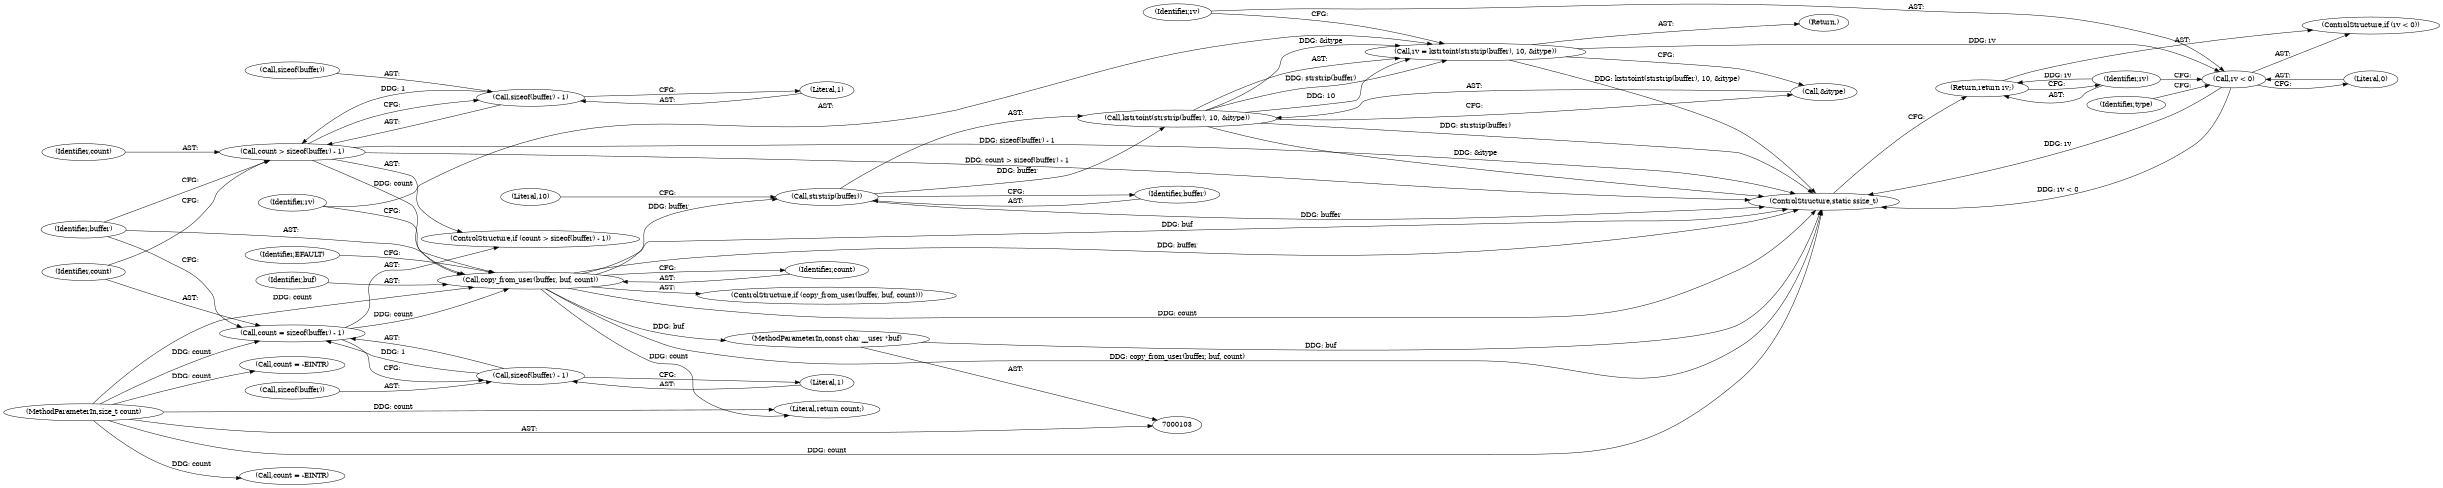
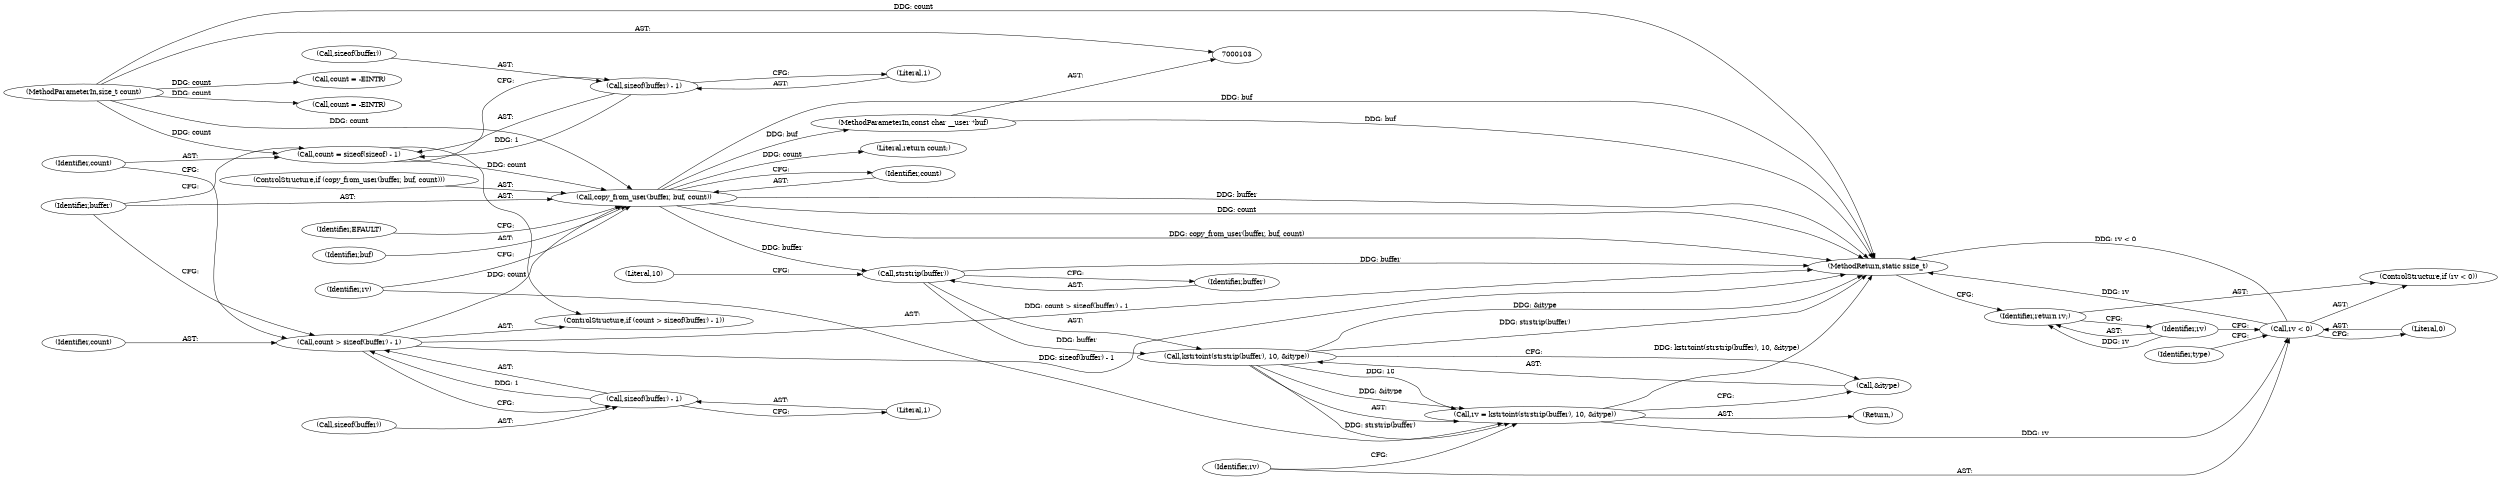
  digraph {
    rankdir=LR
    n1 [label="(Call,strstrip(buffer))"]
    n2 [label="(Call,kstrtoint(strstrip(buffer), 10, &itype))"]
-   n3 [label="(ControlStructure,static ssize_t)"]
+   n3 [label="(MethodReturn,static ssize_t)"]
    n4 [label="(Identifier,buffer)"]
    n5 [label="(Call,rv = kstrtoint(strstrip(buffer), 10, &itype))"]
    n6 [label="(Call,&itype)"]
-   n7 [label="(Return,return rv;)"]
+   n7 [label="(Identifier,return rv;)"]
    n8 [label="(Call,copy_from_user(buffer, buf, count))"]
    n9 [label="(ControlStructure,if (copy_from_user(buffer, buf, count)))"]
    n10 [label="(Literal,return count;)"]
    n11 [label="(Identifier,count)"]
    n12 [label="(MethodParameterIn,const char __user *buf)"]
    n13 [label=7000103]
-   n14 [label="(Call,count = sizeof(buffer) - 1)"]
+   n14 [label="(Call,count = sizeof(sizeof) - 1)"]
    n15 [label="(Call,sizeof(buffer) - 1)"]
    n16 [label="(ControlStructure,if (count > sizeof(buffer) - 1))"]
    n17 [label="(Literal,1)"]
    n18 [label="(MethodParameterIn,size_t count)"]
    n19 [label="(Call,count = -EINTR)"]
    n20 [label="(Call,count = -EINTR)"]
    n21 [label="(Call,count > sizeof(buffer) - 1)"]
    n22 [label="(Call,sizeof(buffer) - 1)"]
    n23 [label="(Literal,1)"]
    n24 [label="(Call,rv < 0)"]
    n25 [label="(Return,)"]
    n26 [label="(Literal,0)"]
    n27 [label="(ControlStructure,if (rv < 0))"]
    n28 [label="(Identifier,rv)"]
    n29 [label="(Identifier,EFAULT)"]
    n30 [label="(Literal,10)"]
    n31 [label="(Identifier,buf)"]
    n32 [label="(Identifier,rv)"]
    n33 [label="(Identifier,rv)"]
    n34 [label="(Identifier,buffer)"]
    n35 [label="(Call,sizeof(buffer))"]
    n36 [label="(Identifier,type)"]
    n37 [label="(Identifier,count)"]
    n38 [label="(Identifier,count)"]
    n39 [label="(Call,sizeof(buffer))"]
    n1 -> n2 [label="AST: "]
    n1 -> n2 [label="DDG: buffer"]
    n1 -> n3 [label="DDG: buffer"]
    n1 -> n4 [label="CFG: "]
    n2 -> n3 [label="DDG: &itype"]
    n2 -> n3 [label="DDG: strstrip(buffer)"]
    n2 -> n5 [label="AST: "]
    n2 -> n5 [label="DDG: strstrip(buffer)"]
    n2 -> n5 [label="DDG: 10"]
    n2 -> n5 [label="DDG: &itype"]
    n2 -> n6 [label="CFG: "]
    n3 -> n7 [label="CFG: "]
    n4 -> n1 [label="AST: "]
    n5 -> n3 [label="DDG: kstrtoint(strstrip(buffer), 10, &itype)"]
    n5 -> n6 [label="CFG: "]
    n5 -> n24 [label="DDG: rv"]
    n5 -> n25 [label="AST: "]
    n6 -> n2 [label="AST: "]
    n7 -> n27 [label="AST: "]
    n7 -> n28 [label="CFG: "]
    n8 -> n1 [label="DDG: buffer"]
    n8 -> n3 [label="DDG: count"]
    n8 -> n3 [label="DDG: copy_from_user(buffer, buf, count)"]
    n8 -> n3 [label="DDG: buf"]
    n8 -> n3 [label="DDG: buffer"]
-   n8 -> n9 [label="AST: "]
+   n9 -> n8 [label="AST: "]
    n8 -> n10 [label="DDG: count"]
    n8 -> n11 [label="CFG: "]
    n8 -> n12 [label="DDG: buf"]
    n11 -> n8 [label="AST: "]
    n12 -> n3 [label="DDG: buf"]
    n12 -> n13 [label="AST: "]
    n14 -> n8 [label="DDG: count"]
    n14 -> n15 [label="CFG: "]
    n14 -> n16 [label="AST: "]
    n15 -> n14 [label="AST: "]
    n15 -> n14 [label="DDG: 1"]
    n15 -> n17 [label="CFG: "]
    n17 -> n15 [label="AST: "]
    n18 -> n3 [label="DDG: count"]
    n18 -> n8 [label="DDG: count"]
-   n18 -> n10 [label="DDG: count"]
    n18 -> n13 [label="AST: "]
    n18 -> n14 [label="DDG: count"]
    n18 -> n19 [label="DDG: count"]
    n18 -> n20 [label="DDG: count"]
    n21 -> n3 [label="DDG: sizeof(buffer) - 1"]
    n21 -> n3 [label="DDG: count > sizeof(buffer) - 1"]
    n21 -> n8 [label="DDG: count"]
    n21 -> n16 [label="AST: "]
    n21 -> n22 [label="CFG: "]
    n22 -> n21 [label="AST: "]
    n22 -> n21 [label="DDG: 1"]
    n22 -> n23 [label="CFG: "]
    n23 -> n22 [label="AST: "]
    n24 -> n3 [label="DDG: rv < 0"]
    n24 -> n3 [label="DDG: rv"]
    n24 -> n26 [label="CFG: "]
    n24 -> n27 [label="AST: "]
    n26 -> n24 [label="AST: "]
    n28 -> n7 [label="AST: "]
    n28 -> n7 [label="DDG: rv"]
    n28 -> n24 [label="CFG: "]
    n29 -> n8 [label="CFG: "]
    n30 -> n1 [label="CFG: "]
    n31 -> n8 [label="AST: "]
    n32 -> n5 [label="AST: "]
    n32 -> n8 [label="CFG: "]
    n33 -> n5 [label="CFG: "]
    n33 -> n24 [label="AST: "]
    n34 -> n8 [label="AST: "]
    n34 -> n14 [label="CFG: "]
    n34 -> n21 [label="CFG: "]
    n35 -> n15 [label="AST: "]
    n36 -> n24 [label="CFG: "]
    n37 -> n14 [label="AST: "]
    n37 -> n21 [label="CFG: "]
    n38 -> n21 [label="AST: "]
    n39 -> n22 [label="AST: "]
  }
